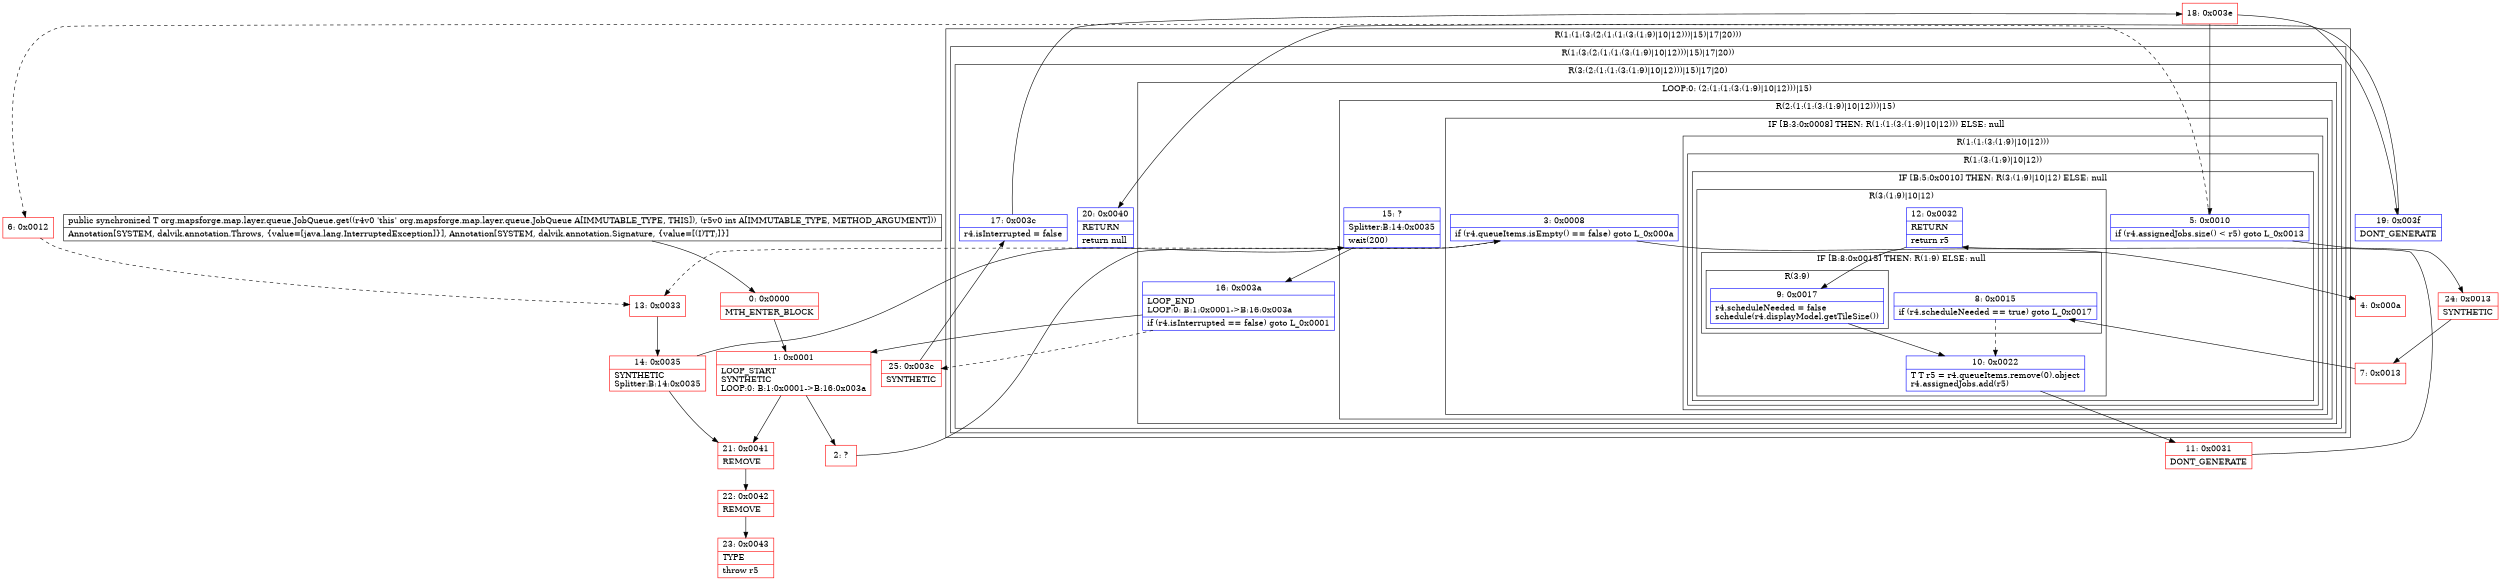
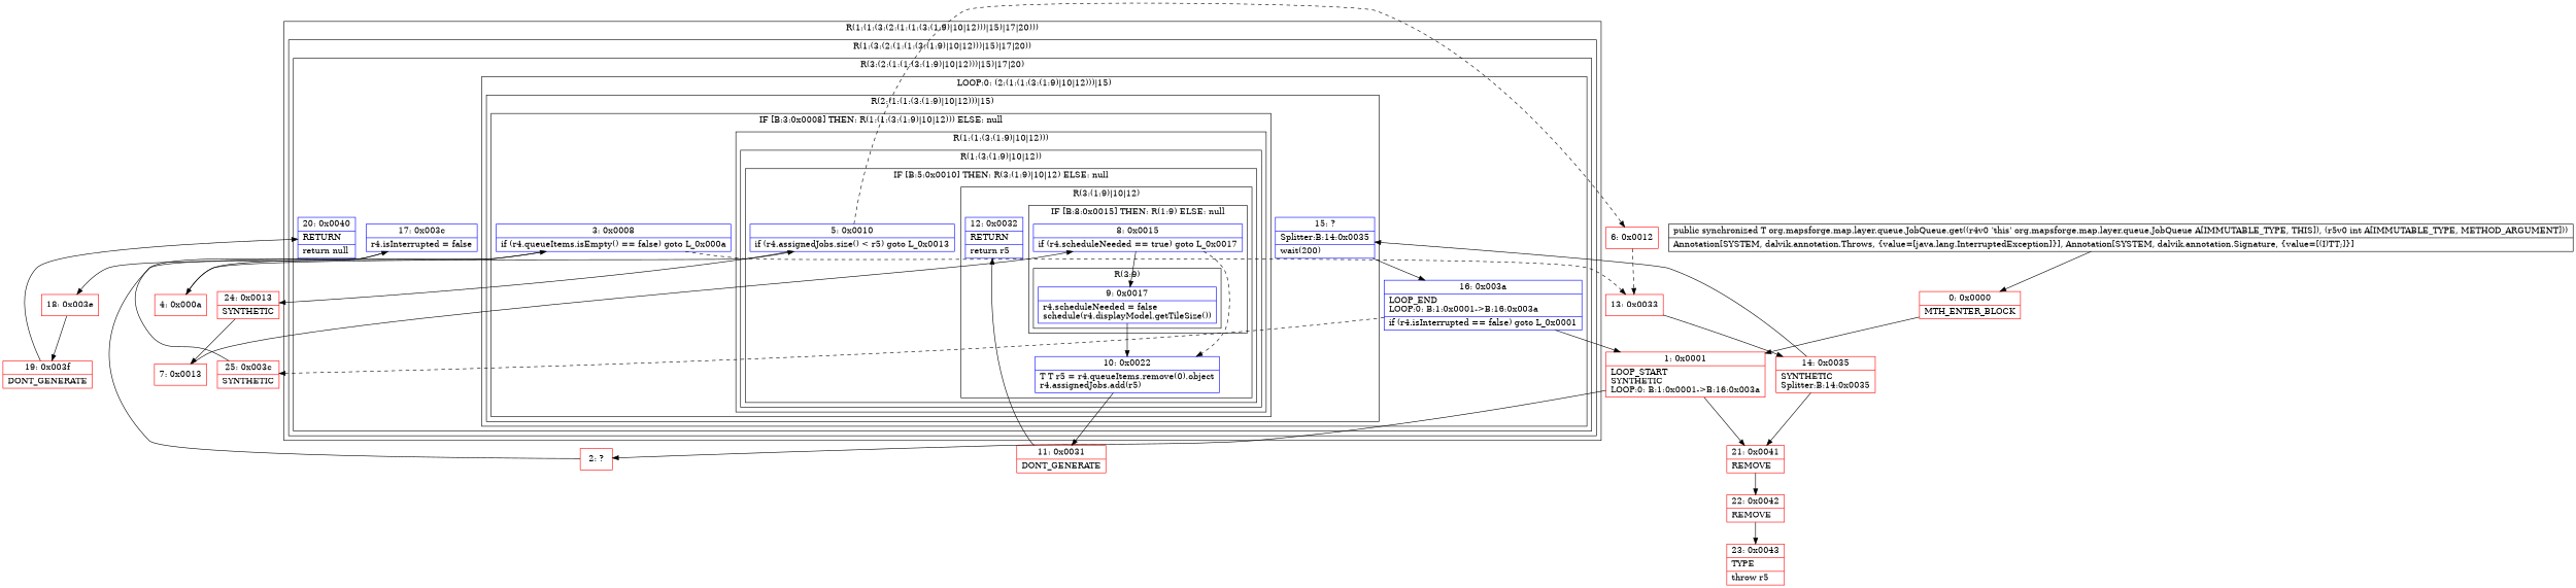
  digraph {
    node [color=red shape=record]
    n1 [color=blue label="{9\:\ 0x0017|r4.scheduleNeeded = false\lschedule(r4.displayModel.getTileSize())\l}"]
    n2 [color=blue label="{8\:\ 0x0015|if (r4.scheduleNeeded == true) goto L_0x0017\l}"]
    n3 [color=blue label="{10\:\ 0x0022|T T r5 = r4.queueItems.remove(0).object\lr4.assignedJobs.add(r5)\l}"]
    n4 [color=blue label="{12\:\ 0x0032|RETURN\l|return r5\l}"]
    n5 [color=blue label="{5\:\ 0x0010|if (r4.assignedJobs.size() \< r5) goto L_0x0013\l}"]
    n6 [color=blue label="{3\:\ 0x0008|if (r4.queueItems.isEmpty() == false) goto L_0x000a\l}"]
    n7 [color=blue label="{15\:\ ?|Splitter:B:14:0x0035\l|wait(200)\l}"]
    n8 [color=blue label="{16\:\ 0x003a|LOOP_END\lLOOP:0: B:1:0x0001\-\>B:16:0x003a\l|if (r4.isInterrupted == false) goto L_0x0001\l}"]
    n9 [color=blue label="{17\:\ 0x003c|r4.isInterrupted = false\l}"]
    n10 [color=blue label="{20\:\ 0x0040|RETURN\l|return null\l}"]
    n11 [label="{11\:\ 0x0031|DONT_GENERATE\l}"]
    n12 [label="{6\:\ 0x0012}"]
    n13 [label="{24\:\ 0x0013|SYNTHETIC\l}"]
    n14 [label="{4\:\ 0x000a}"]
    n15 [label="{13\:\ 0x0033}"]
    n16 [label="{1\:\ 0x0001|LOOP_START\lSYNTHETIC\lLOOP:0: B:1:0x0001\-\>B:16:0x003a\l}"]
    n17 [label="{25\:\ 0x003c|SYNTHETIC\l}"]
    n18 [label="{18\:\ 0x003e}"]
    n19 [label="{2\:\ ?}"]
    n20 [label="{21\:\ 0x0041|REMOVE\l}"]
    n21 [label="{14\:\ 0x0035|SYNTHETIC\lSplitter:B:14:0x0035\l}"]
    n22 [label="{7\:\ 0x0013}"]
-   n23 [color=blue label="{19\:\ 0x003f|DONT_GENERATE\l}"]
+   n23 [label="{19\:\ 0x003f|DONT_GENERATE\l}"]
    n24 [label="{0\:\ 0x0000|MTH_ENTER_BLOCK\l}"]
    n25 [label="{22\:\ 0x0042|REMOVE\l}"]
    n26 [label="{23\:\ 0x0043|TYPE\l|throw r5\l}"]
    n27 [label="{public synchronized T org.mapsforge.map.layer.queue.JobQueue.get((r4v0 'this' org.mapsforge.map.layer.queue.JobQueue A[IMMUTABLE_TYPE, THIS]), (r5v0 int A[IMMUTABLE_TYPE, METHOD_ARGUMENT]))  | Annotation[SYSTEM, dalvik.annotation.Throws, \{value=[java.lang.InterruptedException]\}], Annotation[SYSTEM, dalvik.annotation.Signature, \{value=[(I)TT;]\}]\l}" color=""]
    subgraph cluster_1 {
      label="R(1:(1:(3:(2:(1:(1:(3:(1:9)|10|12)))|15)|17|20)))"
      subgraph cluster_2 {
        label="R(1:(3:(2:(1:(1:(3:(1:9)|10|12)))|15)|17|20))"
        subgraph cluster_3 {
          label="R(3:(2:(1:(1:(3:(1:9)|10|12)))|15)|17|20)"
          n9
          n10
          subgraph cluster_4 {
            label="LOOP:0: (2:(1:(1:(3:(1:9)|10|12)))|15)"
            n8
            subgraph cluster_5 {
              label="R(2:(1:(1:(3:(1:9)|10|12)))|15)"
              n7
              subgraph cluster_6 {
                label="IF [B:3:0x0008] THEN: R(1:(1:(3:(1:9)|10|12))) ELSE: null"
                n6
                subgraph cluster_7 {
                  label="R(1:(1:(3:(1:9)|10|12)))"
                  subgraph cluster_8 {
                    label="R(1:(3:(1:9)|10|12))"
                    subgraph cluster_9 {
                      label="IF [B:5:0x0010] THEN: R(3:(1:9)|10|12) ELSE: null"
                      n5
                      subgraph cluster_10 {
                        label="R(3:(1:9)|10|12)"
                        n3
                        n4
                        subgraph cluster_11 {
                          label="IF [B:8:0x0015] THEN: R(1:9) ELSE: null"
                          n2
                          subgraph cluster_12 {
                            label="R(3:9)"
                            n1
                          }
                        }
                      }
                    }
                  }
                }
              }
            }
          }
        }
      }
    }
    n1 -> n3
-   n4 -> n1
+   n2 -> n1
    n2 -> n3 [style=dashed]
    n3 -> n11
    n5 -> n12 [style=dashed]
    n5 -> n13
    n6 -> n14
    n6 -> n15 [style=dashed]
    n7 -> n8
    n8 -> n16
    n8 -> n17 [style=dashed]
    n9 -> n18
    n11 -> n4
    n12 -> n15 [style=dashed]
    n13 -> n22
-   n18 -> n5
+   n14 -> n5
    n15 -> n21
    n16 -> n19
    n16 -> n20
    n17 -> n9
    n18 -> n23
    n19 -> n6
    n20 -> n25
    n21 -> n7
    n21 -> n20
    n22 -> n2
    n23 -> n10
    n24 -> n16
    n25 -> n26
    n27 -> n24
  }
